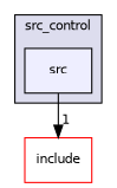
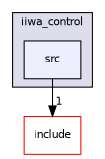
  digraph {
    compound=true
    node [fontname=Helvetica fontsize=10 shape=box style=filled]
    n1 [fillcolor="#eeeeff" label=src pencolor=black]
    n2 [color=red fillcolor=white label=include]
    subgraph cluster_1 {
      bgcolor="#ddddee"
      fontname=Helvetica
      fontsize=10
-     label=src_control
+     label=iiwa_control
      pencolor=black
      n1
    }
    n1 -> n2 [headlabel=1 labeldistance=1.5 labelfontname=Helvetica labelfontsize=10]
  }
